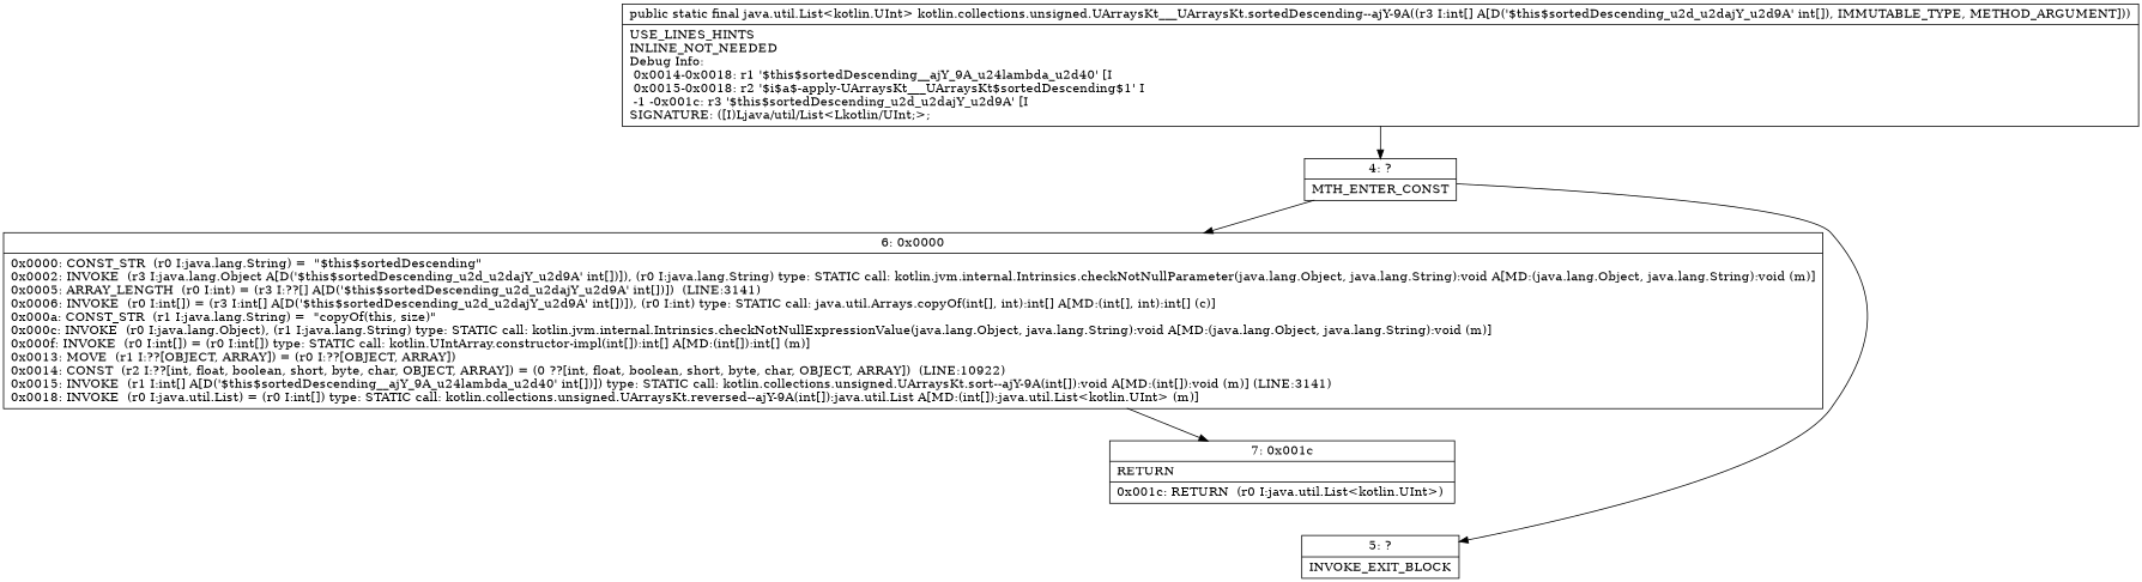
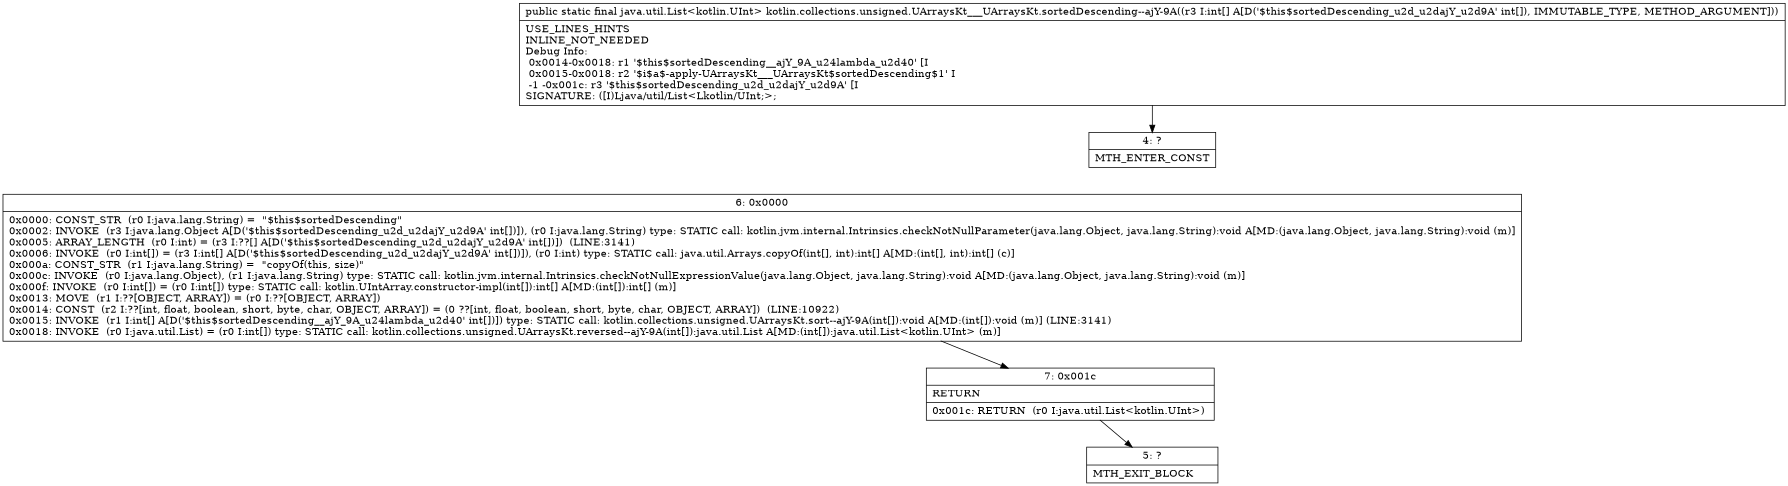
  digraph {
    node [shape=record]
    n1 [label="{4\:\ ?|MTH_ENTER_CONST\l}"]
    n2 [label="{6\:\ 0x0000|0x0000: CONST_STR  (r0 I:java.lang.String) =  \"$this$sortedDescending\" \l0x0002: INVOKE  (r3 I:java.lang.Object A[D('$this$sortedDescending_u2d_u2dajY_u2d9A' int[])]), (r0 I:java.lang.String) type: STATIC call: kotlin.jvm.internal.Intrinsics.checkNotNullParameter(java.lang.Object, java.lang.String):void A[MD:(java.lang.Object, java.lang.String):void (m)]\l0x0005: ARRAY_LENGTH  (r0 I:int) = (r3 I:??[] A[D('$this$sortedDescending_u2d_u2dajY_u2d9A' int[])])  (LINE:3141)\l0x0006: INVOKE  (r0 I:int[]) = (r3 I:int[] A[D('$this$sortedDescending_u2d_u2dajY_u2d9A' int[])]), (r0 I:int) type: STATIC call: java.util.Arrays.copyOf(int[], int):int[] A[MD:(int[], int):int[] (c)]\l0x000a: CONST_STR  (r1 I:java.lang.String) =  \"copyOf(this, size)\" \l0x000c: INVOKE  (r0 I:java.lang.Object), (r1 I:java.lang.String) type: STATIC call: kotlin.jvm.internal.Intrinsics.checkNotNullExpressionValue(java.lang.Object, java.lang.String):void A[MD:(java.lang.Object, java.lang.String):void (m)]\l0x000f: INVOKE  (r0 I:int[]) = (r0 I:int[]) type: STATIC call: kotlin.UIntArray.constructor\-impl(int[]):int[] A[MD:(int[]):int[] (m)]\l0x0013: MOVE  (r1 I:??[OBJECT, ARRAY]) = (r0 I:??[OBJECT, ARRAY]) \l0x0014: CONST  (r2 I:??[int, float, boolean, short, byte, char, OBJECT, ARRAY]) = (0 ??[int, float, boolean, short, byte, char, OBJECT, ARRAY])  (LINE:10922)\l0x0015: INVOKE  (r1 I:int[] A[D('$this$sortedDescending__ajY_9A_u24lambda_u2d40' int[])]) type: STATIC call: kotlin.collections.unsigned.UArraysKt.sort\-\-ajY\-9A(int[]):void A[MD:(int[]):void (m)] (LINE:3141)\l0x0018: INVOKE  (r0 I:java.util.List) = (r0 I:int[]) type: STATIC call: kotlin.collections.unsigned.UArraysKt.reversed\-\-ajY\-9A(int[]):java.util.List A[MD:(int[]):java.util.List\<kotlin.UInt\> (m)]\l}"]
    n3 [label="{7\:\ 0x001c|RETURN\l|0x001c: RETURN  (r0 I:java.util.List\<kotlin.UInt\>) \l}"]
-   n4 [label="{5\:\ ?|INVOKE_EXIT_BLOCK\l}"]
+   n4 [label="{5\:\ ?|MTH_EXIT_BLOCK\l}"]
    n5 [label="{public static final java.util.List\<kotlin.UInt\> kotlin.collections.unsigned.UArraysKt___UArraysKt.sortedDescending\-\-ajY\-9A((r3 I:int[] A[D('$this$sortedDescending_u2d_u2dajY_u2d9A' int[]), IMMUTABLE_TYPE, METHOD_ARGUMENT]))  | USE_LINES_HINTS\lINLINE_NOT_NEEDED\lDebug Info:\l  0x0014\-0x0018: r1 '$this$sortedDescending__ajY_9A_u24lambda_u2d40' [I\l  0x0015\-0x0018: r2 '$i$a$\-apply\-UArraysKt___UArraysKt$sortedDescending$1' I\l  \-1 \-0x001c: r3 '$this$sortedDescending_u2d_u2dajY_u2d9A' [I\lSIGNATURE: ([I)Ljava\/util\/List\<Lkotlin\/UInt;\>;\l}"]
-   n1 -> n2
    n2 -> n3
-   n1 -> n4
+   n3 -> n4
    n5 -> n1
  }
